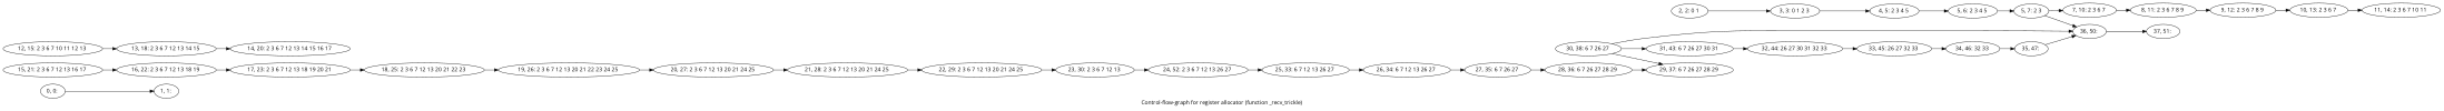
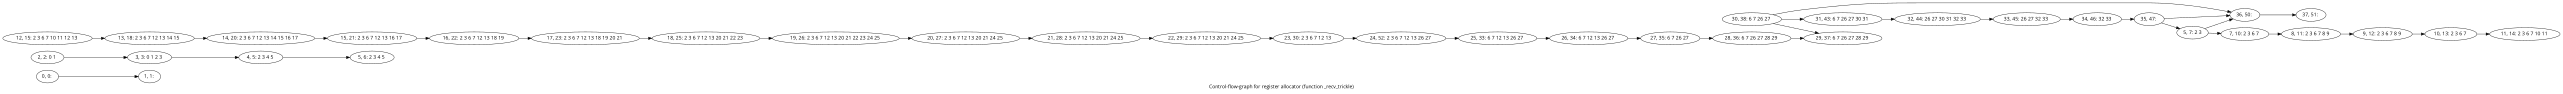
  digraph {
    fontname="Open Sans"
    label="Control-flow-graph for register allocator (function _recv_trickle)"
    rankdir=LR
    node [fontname="Open Sans"]
    edge [fontname="Open Sans"]
    n1 [label="0, 0: "]
    n2 [label="1, 1: "]
    n3 [label="2, 2: 0 1 "]
    n4 [label="3, 3: 0 1 2 3 "]
    n5 [label="4, 5: 2 3 4 5 "]
    n6 [label="5, 6: 2 3 4 5 "]
    n7 [label="5, 7: 2 3"]
    n8 [label="7, 10: 2 3 6 7 "]
    n9 [label="36, 50: "]
    n10 [label="8, 11: 2 3 6 7 8 9 "]
    n11 [label="37, 51: "]
    n12 [label="9, 12: 2 3 6 7 8 9 "]
    n13 [label="10, 13: 2 3 6 7 "]
    n14 [label="11, 14: 2 3 6 7 10 11 "]
    n15 [label="12, 15: 2 3 6 7 10 11 12 13 "]
    n16 [label="13, 18: 2 3 6 7 12 13 14 15 "]
    n17 [label="14, 20: 2 3 6 7 12 13 14 15 16 17 "]
    n18 [label="15, 21: 2 3 6 7 12 13 16 17 "]
    n19 [label="16, 22: 2 3 6 7 12 13 18 19 "]
    n20 [label="17, 23: 2 3 6 7 12 13 18 19 20 21 "]
    n21 [label="18, 25: 2 3 6 7 12 13 20 21 22 23 "]
    n22 [label="19, 26: 2 3 6 7 12 13 20 21 22 23 24 25 "]
    n23 [label="20, 27: 2 3 6 7 12 13 20 21 24 25 "]
    n24 [label="21, 28: 2 3 6 7 12 13 20 21 24 25 "]
    n25 [label="22, 29: 2 3 6 7 12 13 20 21 24 25 "]
    n26 [label="23, 30: 2 3 6 7 12 13 "]
    n27 [label="24, 52: 2 3 6 7 12 13 26 27 "]
    n28 [label="25, 33: 6 7 12 13 26 27 "]
    n29 [label="26, 34: 6 7 12 13 26 27 "]
    n30 [label="27, 35: 6 7 26 27 "]
    n31 [label="28, 36: 6 7 26 27 28 29 "]
    n32 [label="29, 37: 6 7 26 27 28 29 "]
    n33 [label="30, 38: 6 7 26 27 "]
    n34 [label="31, 43: 6 7 26 27 30 31 "]
    n35 [label="32, 44: 26 27 30 31 32 33 "]
    n36 [label="33, 45: 26 27 32 33 "]
    n37 [label="34, 46: 32 33 "]
    n38 [label="35, 47: "]
    n1 -> n2
    n3 -> n4
    n4 -> n5
    n5 -> n6
-   n6 -> n7
+   n38 -> n7
    n7 -> n8
    n7 -> n9
    n8 -> n10
    n9 -> n11
    n10 -> n12
    n12 -> n13
    n13 -> n14
    n15 -> n16
    n16 -> n17
+   n17 -> n18
    n18 -> n19
    n19 -> n20
    n20 -> n21
    n21 -> n22
    n22 -> n23
    n23 -> n24
    n24 -> n25
    n25 -> n26
    n26 -> n27
    n27 -> n28
    n28 -> n29
    n29 -> n30
    n30 -> n31
    n31 -> n32
    n33 -> n9
    n33 -> n32
    n33 -> n34
    n34 -> n35
    n35 -> n36
    n36 -> n37
    n37 -> n38
    n38 -> n9
  }
